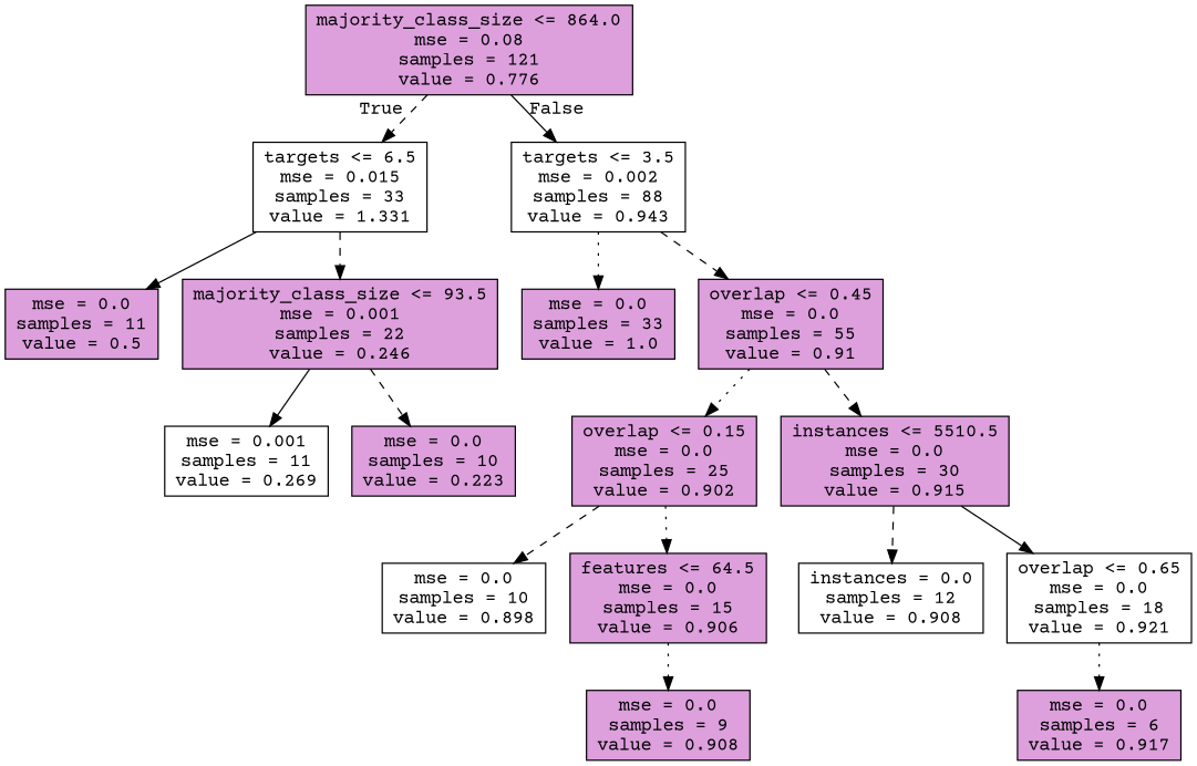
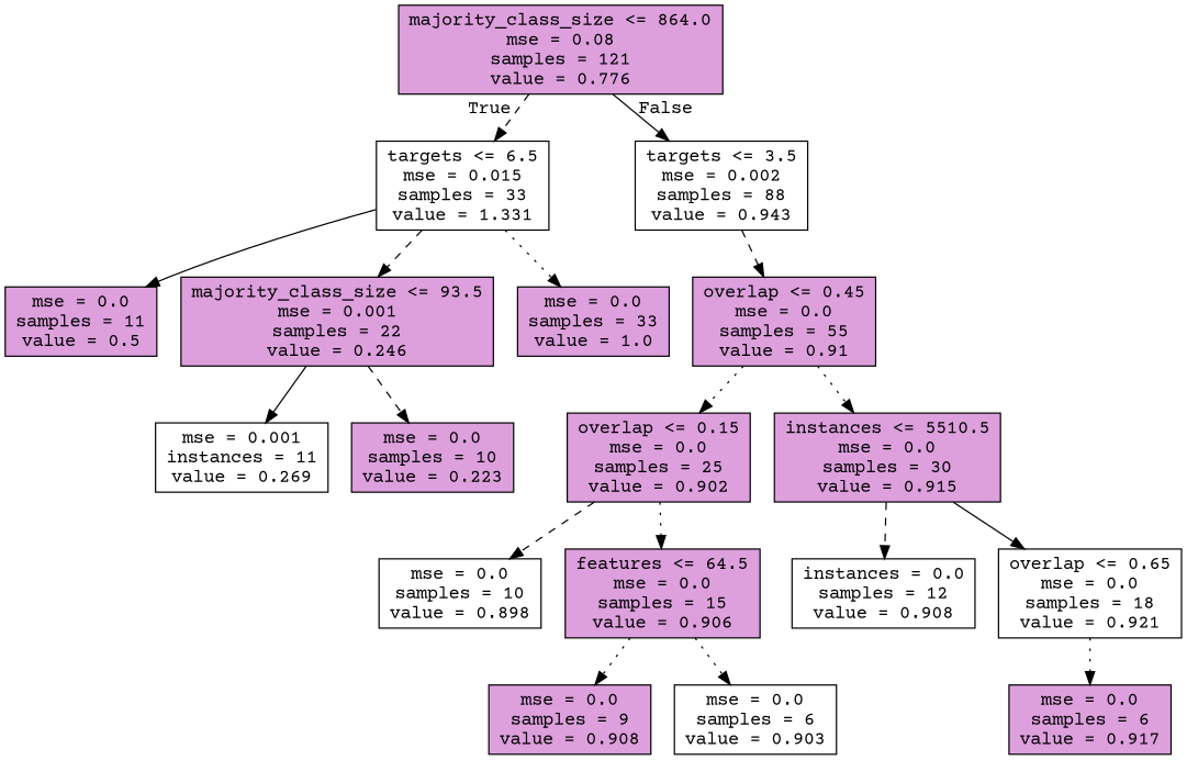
  digraph {
    fontname="Courier Prime"
    node [fillcolor=plum fontname="Courier Prime" shape=box style=filled]
    edge [fontname="Courier Prime" style=dotted]
    n1 [label="majority_class_size <= 864.0\nmse = 0.08\nsamples = 121\nvalue = 0.776"]
    n2 [fillcolor=white label="targets <= 6.5\nmse = 0.015\nsamples = 33\nvalue = 1.331"]
    n3 [fillcolor=white label="targets <= 3.5\nmse = 0.002\nsamples = 88\nvalue = 0.943"]
    n4 [label="mse = 0.0\nsamples = 11\nvalue = 0.5"]
    n5 [label="majority_class_size <= 93.5\nmse = 0.001\nsamples = 22\nvalue = 0.246"]
    n6 [label="mse = 0.0\nsamples = 33\nvalue = 1.0"]
    n7 [label="overlap <= 0.45\nmse = 0.0\nsamples = 55\nvalue = 0.91"]
-   n8 [fillcolor=white label="mse = 0.001\nsamples = 11\nvalue = 0.269"]
+   n8 [fillcolor=white label="mse = 0.001\ninstances = 11\nvalue = 0.269"]
    n9 [label="mse = 0.0\nsamples = 10\nvalue = 0.223"]
    n10 [label="overlap <= 0.15\nmse = 0.0\nsamples = 25\nvalue = 0.902"]
    n11 [label="instances <= 5510.5\nmse = 0.0\nsamples = 30\nvalue = 0.915"]
    n12 [fillcolor=white label="mse = 0.0\nsamples = 10\nvalue = 0.898"]
    n13 [label="features <= 64.5\nmse = 0.0\nsamples = 15\nvalue = 0.906"]
    n14 [fillcolor=white label="instances = 0.0\nsamples = 12\nvalue = 0.908"]
    n15 [fillcolor=white label="overlap <= 0.65\nmse = 0.0\nsamples = 18\nvalue = 0.921"]
    n16 [label="mse = 0.0\nsamples = 9\nvalue = 0.908"]
+   n17 [fillcolor=white label="mse = 0.0\nsamples = 6\nvalue = 0.903"]
    n18 [label="mse = 0.0\nsamples = 6\nvalue = 0.917"]
    n1 -> n2 [headlabel=True labelangle=45 labeldistance=2.5 style=dashed]
    n1 -> n3 [headlabel=False labelangle=-45 labeldistance=2.5 style=solid]
    n2 -> n4 [style=solid]
    n2 -> n5 [style=dashed]
-   n3 -> n6
+   n2 -> n6
    n3 -> n7 [style=dashed]
    n5 -> n8 [style=solid]
    n5 -> n9 [style=dashed]
    n7 -> n10
-   n7 -> n11 [style=dashed]
+   n7 -> n11
    n10 -> n12 [style=dashed]
    n10 -> n13
    n11 -> n14 [style=dashed]
    n11 -> n15 [style=solid]
    n13 -> n16
+   n13 -> n17
    n15 -> n18
  }
